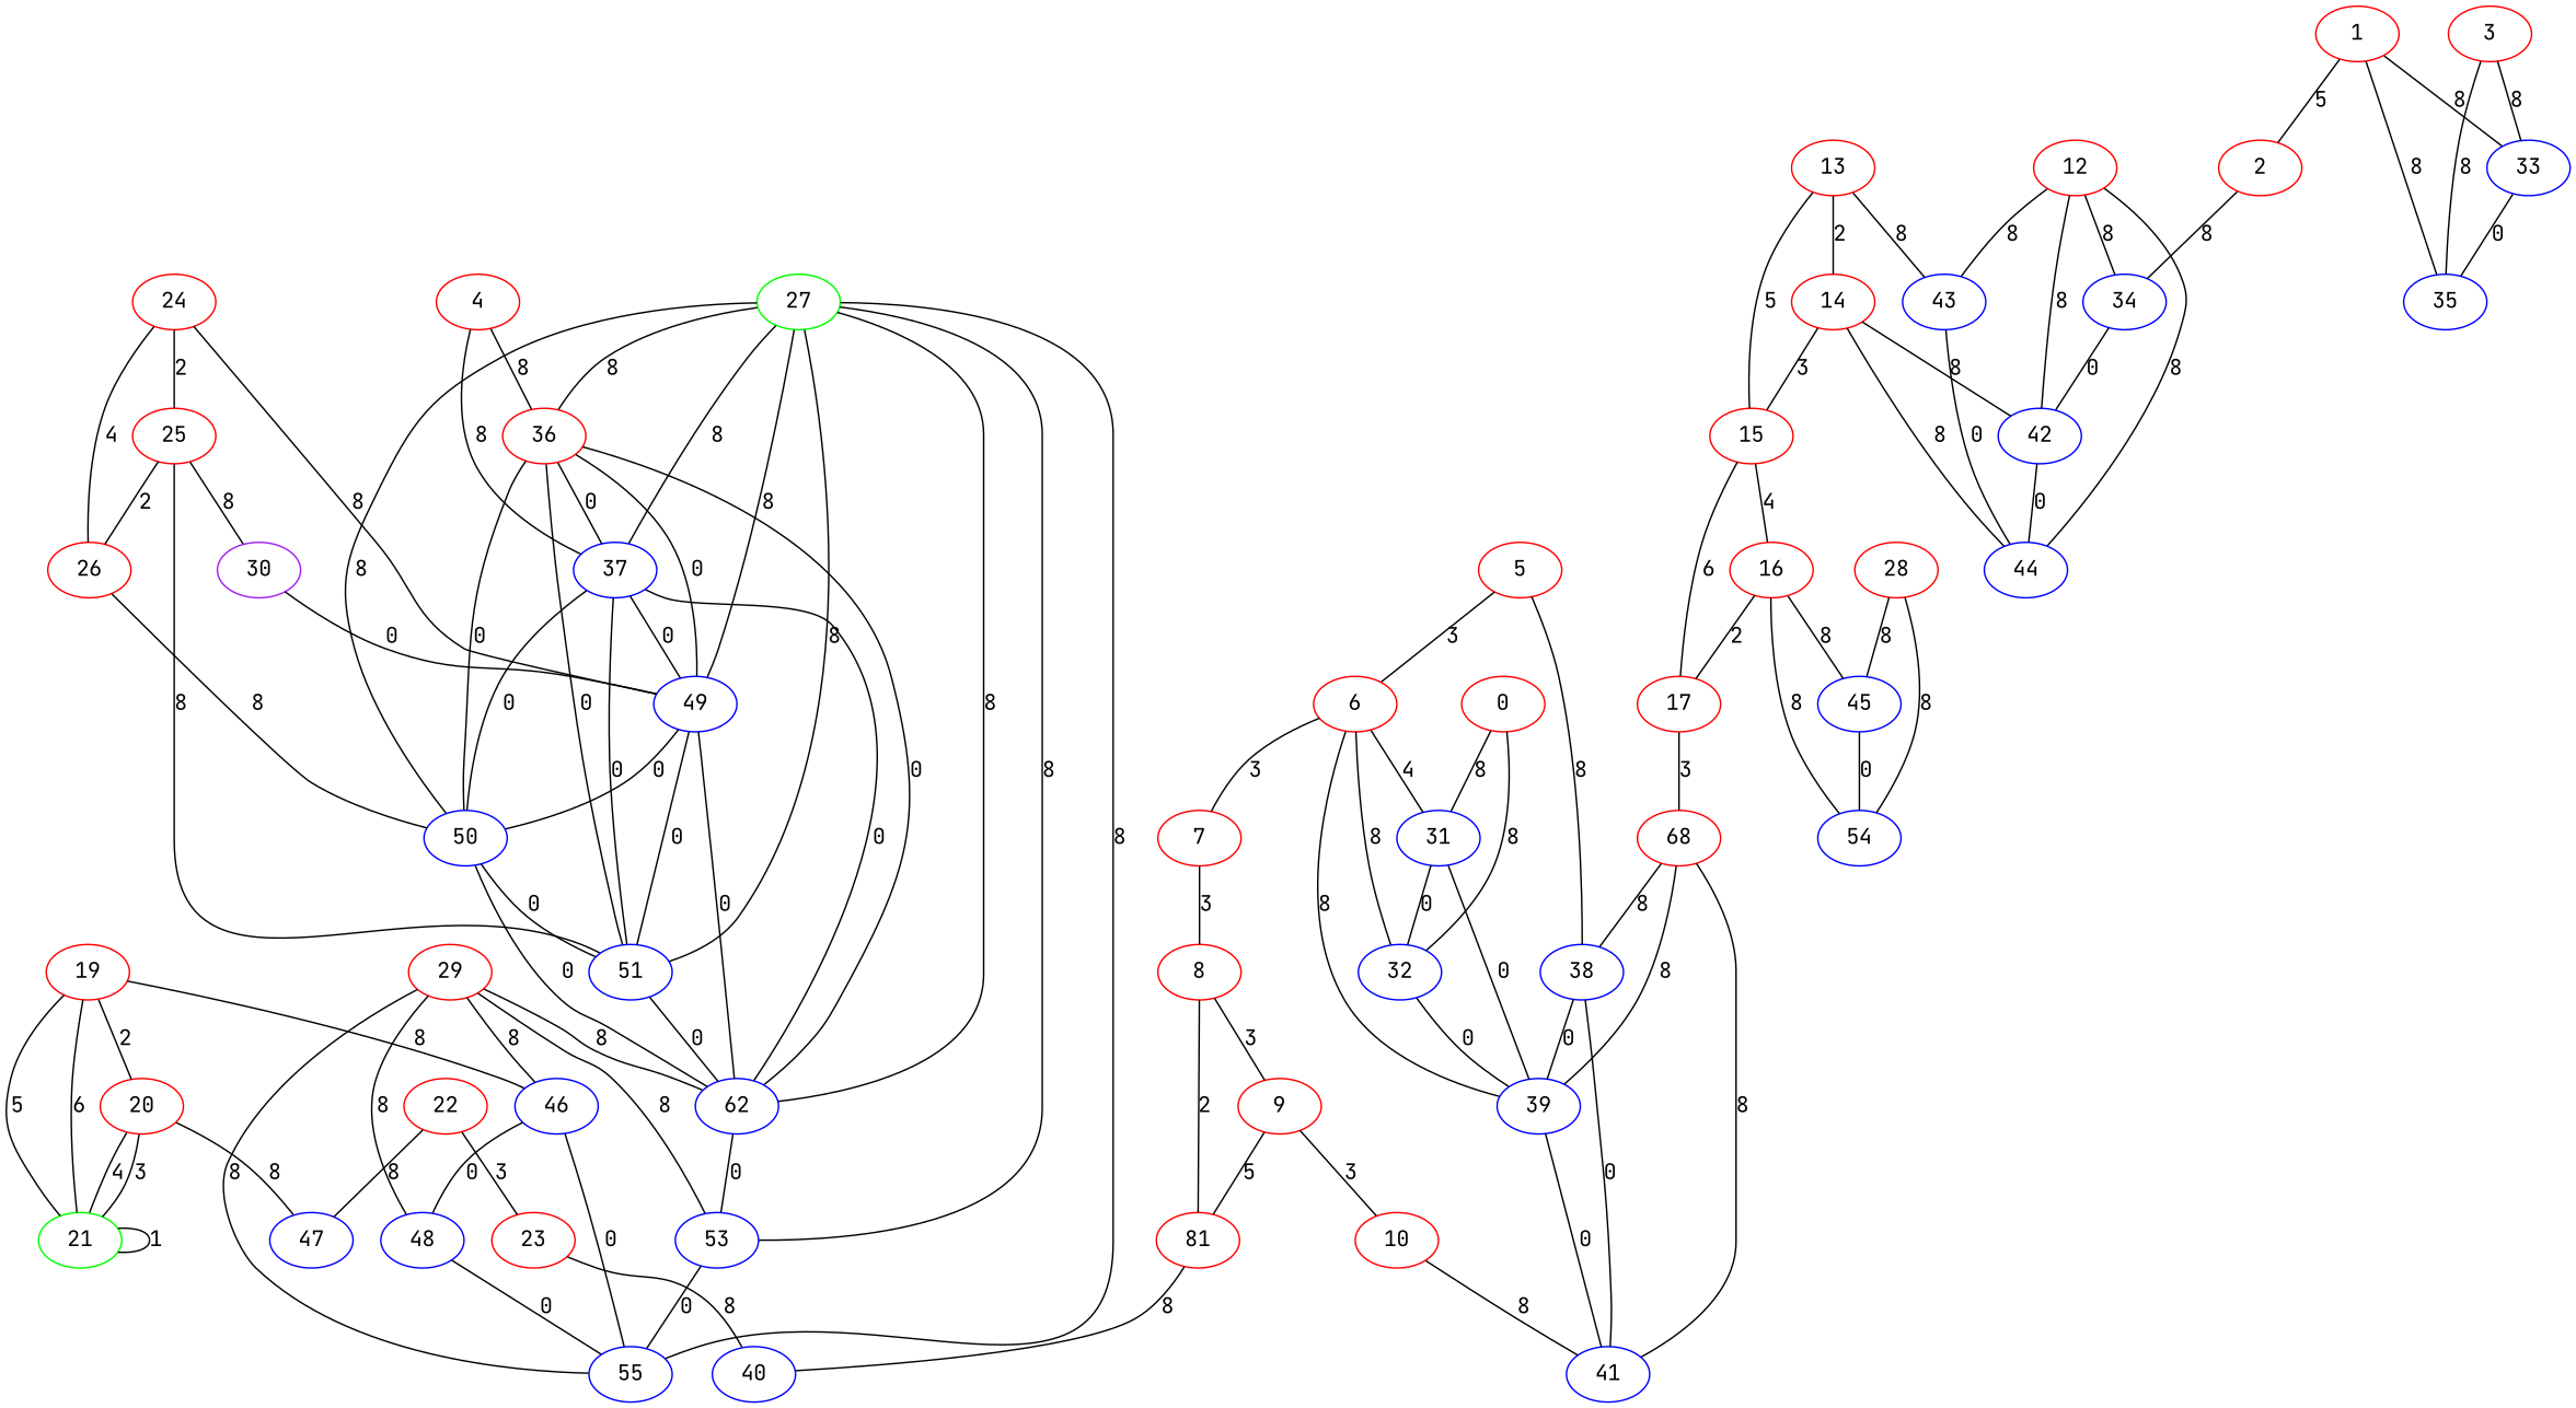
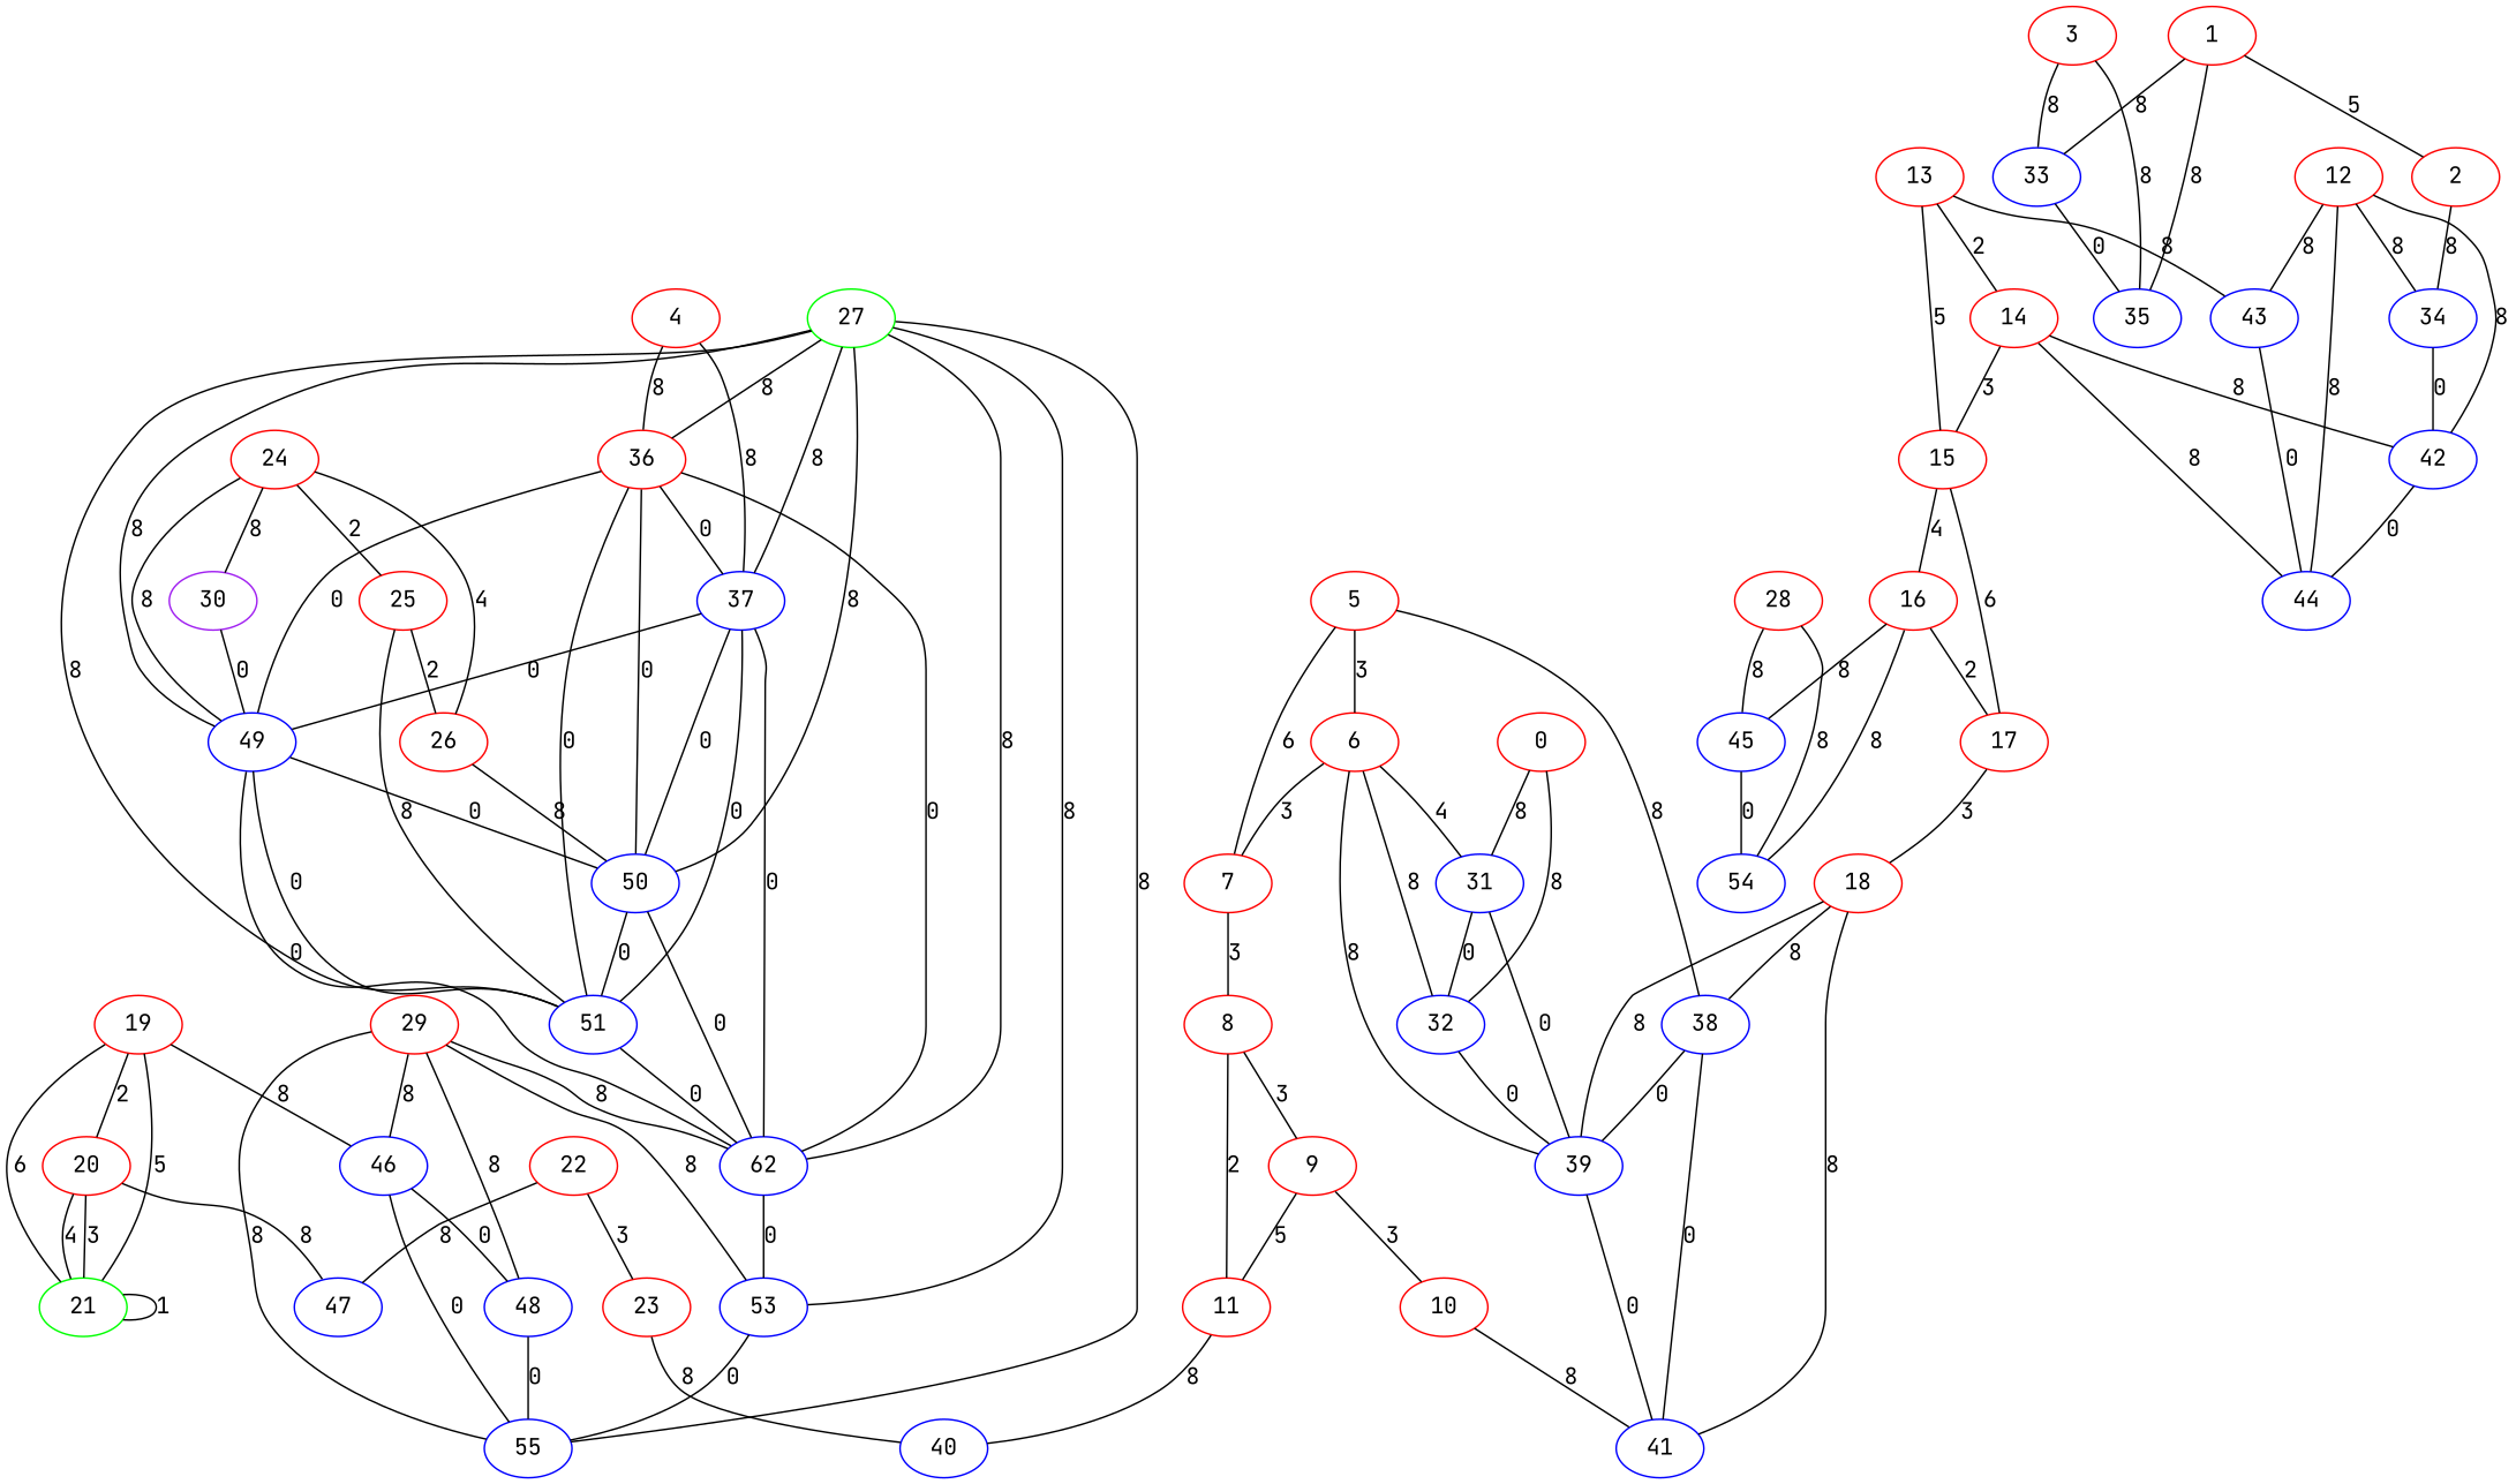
  graph {
    fontname="JetBrains Mono"
    node [color=red fontname="JetBrains Mono" weight=1]
    edge [fontname="JetBrains Mono"]
    31 [color=blue weight=3]
    0
    32 [color=blue weight=3]
    39 [color=blue weight=3]
    1
    2
    33 [color=blue weight=3]
    35 [color=blue weight=3]
    34 [color=blue weight=3]
    42 [color=blue weight=3]
    3
    36 [weight=3]
    4
    37 [color=blue weight=3]
    49 [color=blue weight=3]
    51 [color=blue weight=3]
    50 [color=blue weight=3]
    n18 [color=blue label=62 weight=3]
    5
    6
    7
    38 [color=blue weight=3]
    8
    41 [color=blue weight=3]
    9
-   11 [label=81]
+   11
    10
    40 [color=blue weight=3]
    12
    43 [color=blue weight=3]
    44 [color=blue weight=3]
    13
    14
    15
    16
    17
    45 [color=blue weight=3]
    54 [color=blue weight=3]
-   18 [label=68]
+   18
    19
    20
    21 [color=green weight=2]
    46 [color=blue weight=3]
    47 [color=blue weight=3]
    55 [color=blue weight=3]
    48 [color=blue weight=3]
    22
    23
    24
    25
    26
    30 [color=purple weight=4]
    27 [color=green weight=2]
    53 [color=blue weight=3]
    28
    29
    31 -- 32 [label=0]
    31 -- 39 [label=0]
    0 -- 31 [label=8]
    0 -- 32 [label=8]
    32 -- 39 [label=0]
    39 -- 41 [label=0]
    1 -- 2 [label=5]
    1 -- 33 [label=8]
    1 -- 35 [label=8]
    2 -- 34 [label=8]
    33 -- 35 [label=0]
    34 -- 42 [label=0]
    42 -- 44 [label=0]
    3 -- 33 [label=8]
    3 -- 35 [label=8]
    36 -- 37 [label=0]
    36 -- 49 [label=0]
    36 -- 51 [label=0]
    36 -- 50 [label=0]
    36 -- n18 [label=0]
    4 -- 36 [label=8]
    4 -- 37 [label=8]
    37 -- 49 [label=0]
    37 -- 51 [label=0]
    37 -- 50 [label=0]
    37 -- n18 [label=0]
    49 -- 51 [label=0]
    49 -- 50 [label=0]
    49 -- n18 [label=0]
    51 -- n18 [label=0]
    50 -- 51 [label=0]
    50 -- n18 [label=0]
    n18 -- 53 [label=0]
    5 -- 6 [label=3]
+   5 -- 7 [label=6]
    5 -- 38 [label=8]
    6 -- 31 [label=4]
    6 -- 32 [label=8]
    6 -- 39 [label=8]
    6 -- 7 [label=3]
    7 -- 8 [label=3]
    38 -- 39 [label=0]
    38 -- 41 [label=0]
    8 -- 9 [label=3]
    8 -- 11 [label=2]
    9 -- 11 [label=5]
    9 -- 10 [label=3]
    11 -- 40 [label=8]
    10 -- 41 [label=8]
    12 -- 34 [label=8]
    12 -- 42 [label=8]
    12 -- 43 [label=8]
    12 -- 44 [label=8]
    43 -- 44 [label=0]
    13 -- 43 [label=8]
    13 -- 14 [label=2]
    13 -- 15 [label=5]
    14 -- 42 [label=8]
    14 -- 44 [label=8]
    14 -- 15 [label=3]
    15 -- 16 [label=4]
    15 -- 17 [label=6]
    16 -- 17 [label=2]
    16 -- 45 [label=8]
    16 -- 54 [label=8]
    17 -- 18 [label=3]
    45 -- 54 [label=0]
    18 -- 39 [label=8]
    18 -- 38 [label=8]
    18 -- 41 [label=8]
    19 -- 20 [label=2]
    19 -- 21 [label=5]
    19 -- 21 [label=6]
    19 -- 46 [label=8]
    20 -- 21 [label=3]
    20 -- 21 [label=4]
    20 -- 47 [label=8]
    21 -- 21 [label=1]
    46 -- 55 [label=0]
    46 -- 48 [label=0]
    48 -- 55 [label=0]
    22 -- 47 [label=8]
    22 -- 23 [label=3]
    23 -- 40 [label=8]
    24 -- 49 [label=8]
    24 -- 25 [label=2]
    24 -- 26 [label=4]
-   25 -- 30 [label=8]
+   24 -- 30 [label=8]
    25 -- 51 [label=8]
    25 -- 26 [label=2]
    26 -- 50 [label=8]
    30 -- 49 [label=0]
    27 -- 36 [label=8]
    27 -- 37 [label=8]
    27 -- 49 [label=8]
    27 -- 51 [label=8]
    27 -- 50 [label=8]
    27 -- n18 [label=8]
    27 -- 55 [label=8]
    27 -- 53 [label=8]
    53 -- 55 [label=0]
    28 -- 45 [label=8]
    28 -- 54 [label=8]
    29 -- n18 [label=8]
    29 -- 46 [label=8]
    29 -- 55 [label=8]
    29 -- 48 [label=8]
    29 -- 53 [label=8]
  }
